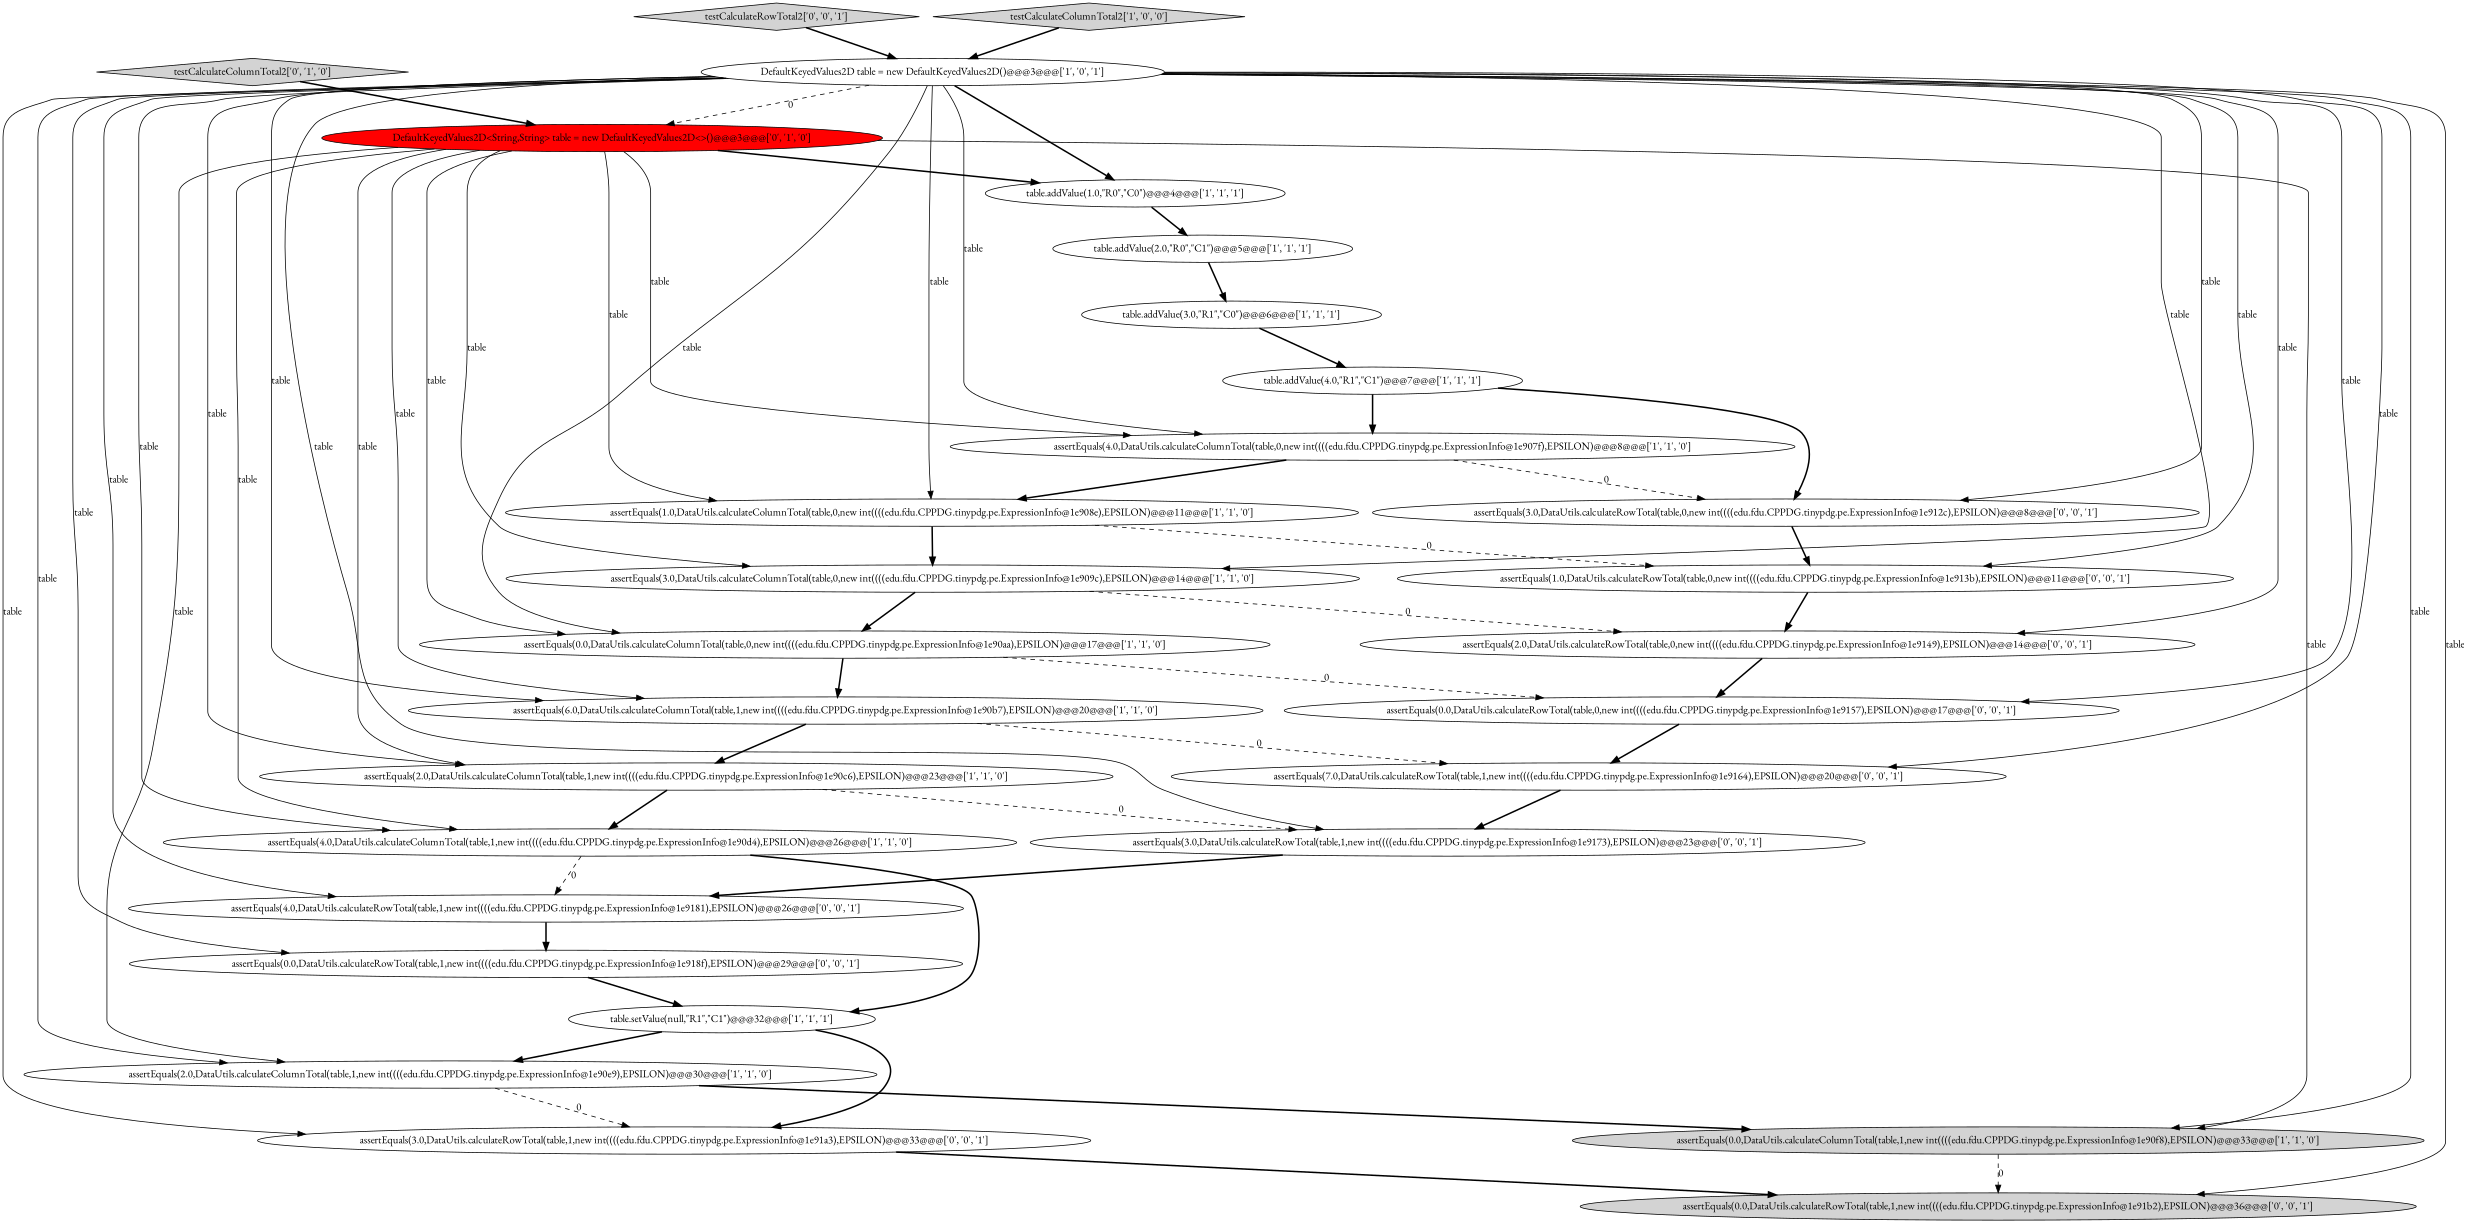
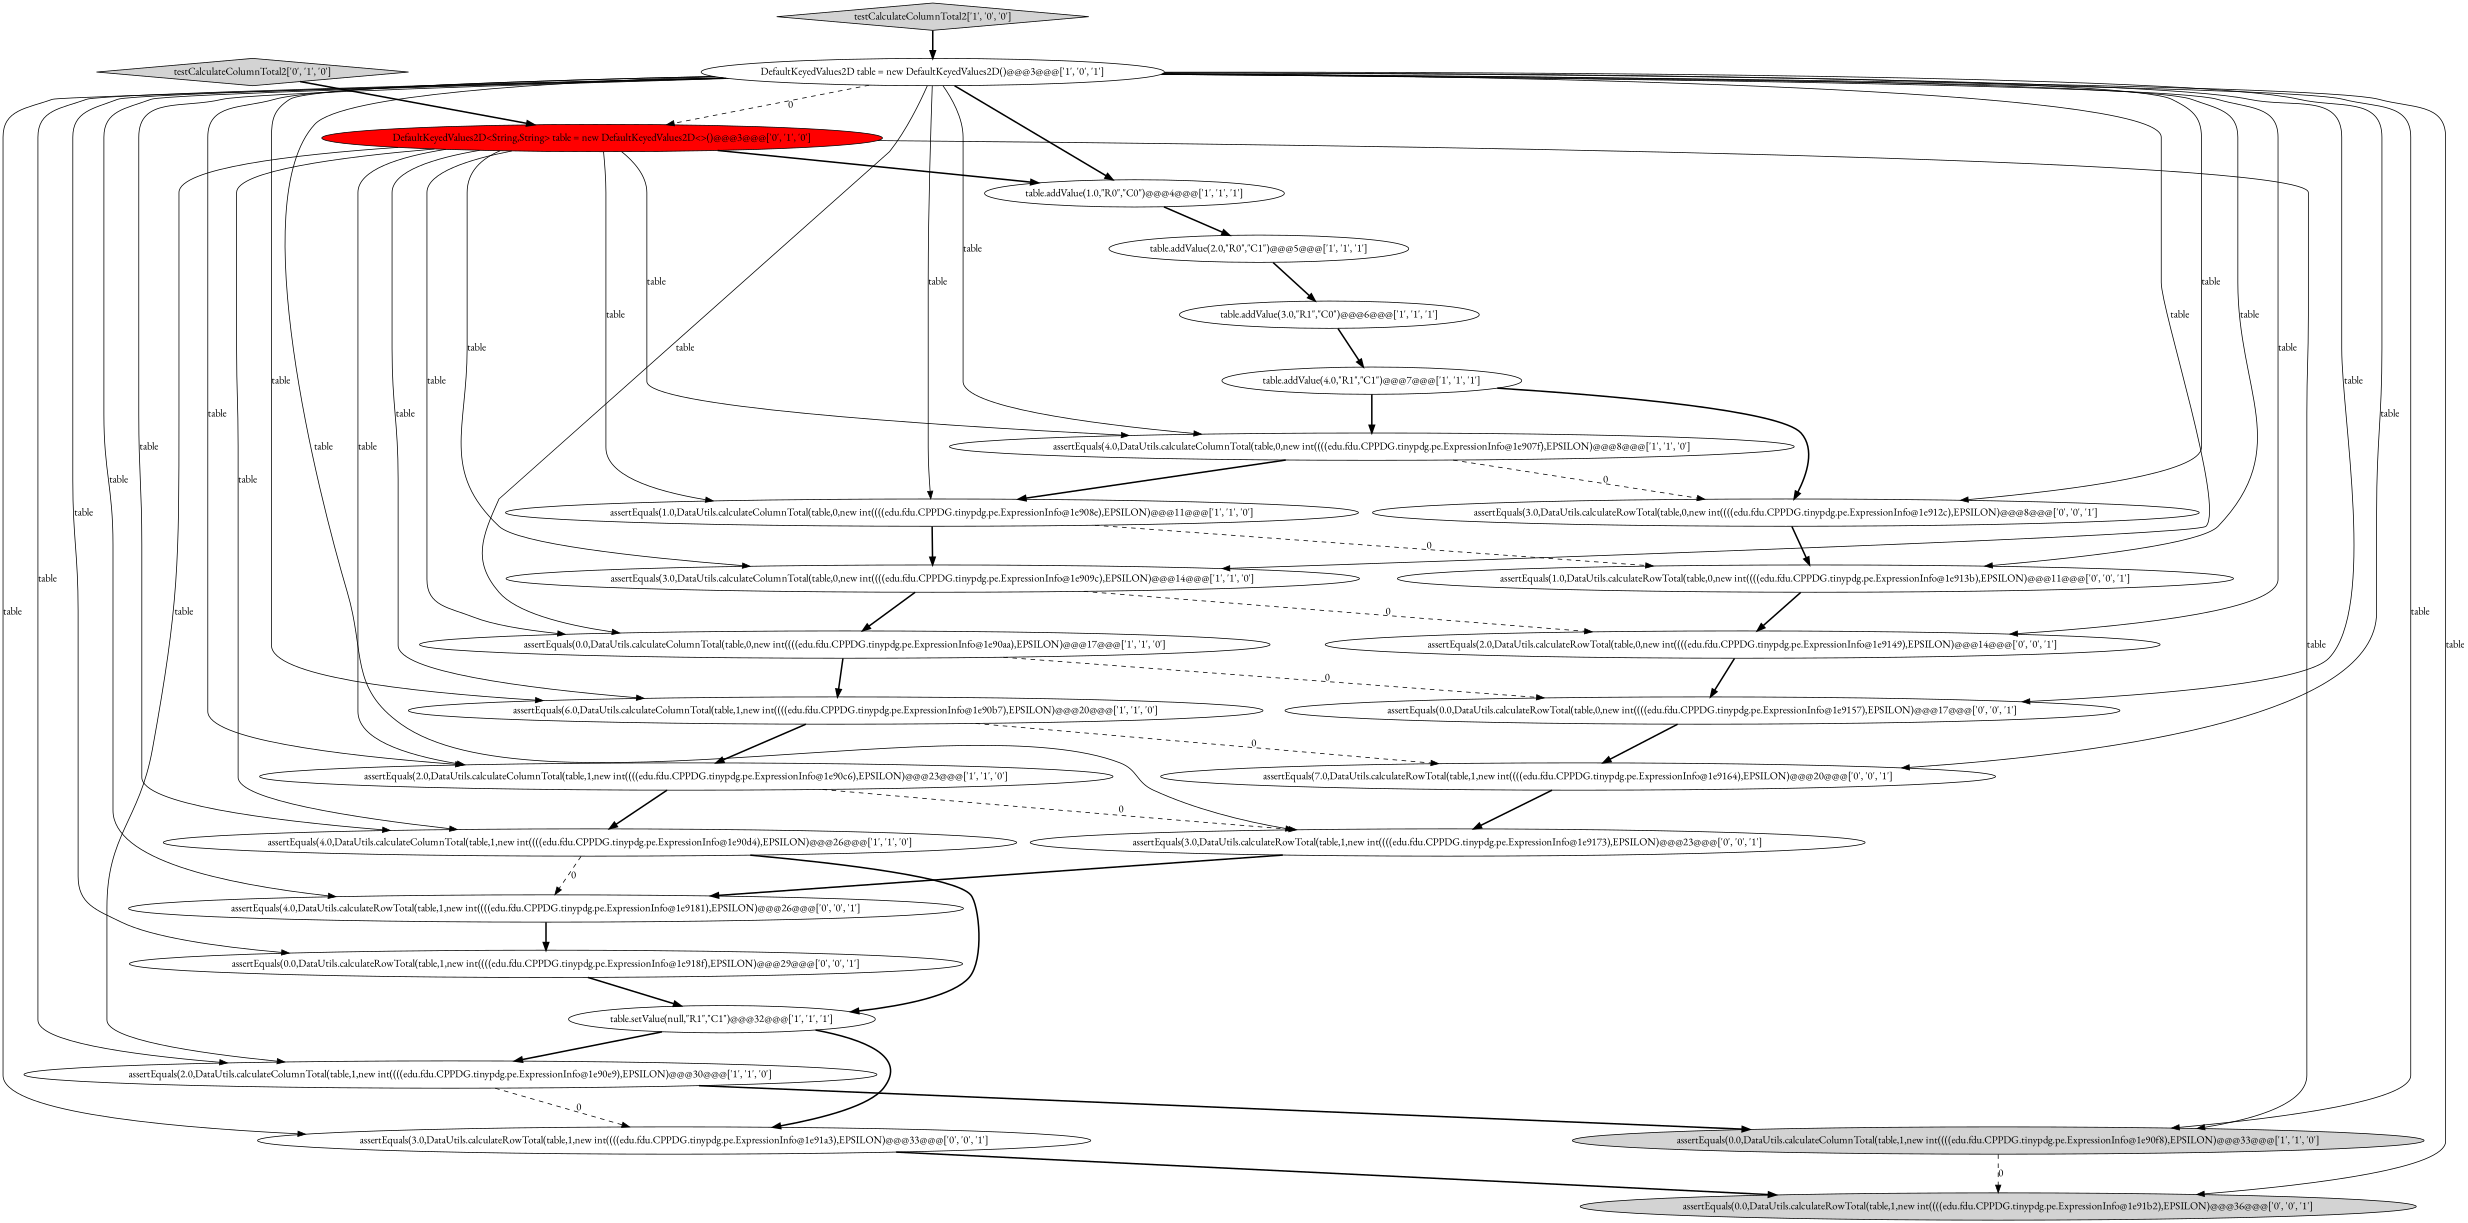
  digraph {
    fontname="EB Garamond"
    node [fillcolor=white shape=ellipse style=filled fontname="EB Garamond"]
    edge [style=bold fontname="EB Garamond"]
    n1 [label="assertEquals(3.0,DataUtils.calculateRowTotal(table,1,new int((((edu.fdu.CPPDG.tinypdg.pe.ExpressionInfo@1e91a3),EPSILON)@@@33@@@['0', '0', '1']"]
    n2 [fillcolor=lightgray label="assertEquals(0.0,DataUtils.calculateRowTotal(table,1,new int((((edu.fdu.CPPDG.tinypdg.pe.ExpressionInfo@1e91b2),EPSILON)@@@36@@@['0', '0', '1']"]
    n3 [label="assertEquals(1.0,DataUtils.calculateColumnTotal(table,0,new int((((edu.fdu.CPPDG.tinypdg.pe.ExpressionInfo@1e908e),EPSILON)@@@11@@@['1', '1', '0']"]
    n4 [label="assertEquals(3.0,DataUtils.calculateColumnTotal(table,0,new int((((edu.fdu.CPPDG.tinypdg.pe.ExpressionInfo@1e909c),EPSILON)@@@14@@@['1', '1', '0']"]
    n5 [label="assertEquals(1.0,DataUtils.calculateRowTotal(table,0,new int((((edu.fdu.CPPDG.tinypdg.pe.ExpressionInfo@1e913b),EPSILON)@@@11@@@['0', '0', '1']"]
    n6 [label="assertEquals(4.0,DataUtils.calculateRowTotal(table,1,new int((((edu.fdu.CPPDG.tinypdg.pe.ExpressionInfo@1e9181),EPSILON)@@@26@@@['0', '0', '1']"]
    n7 [label="assertEquals(0.0,DataUtils.calculateRowTotal(table,1,new int((((edu.fdu.CPPDG.tinypdg.pe.ExpressionInfo@1e918f),EPSILON)@@@29@@@['0', '0', '1']"]
    n8 [label="table.setValue(null,\"R1\",\"C1\")@@@32@@@['1', '1', '1']"]
    n9 [label="assertEquals(0.0,DataUtils.calculateColumnTotal(table,0,new int((((edu.fdu.CPPDG.tinypdg.pe.ExpressionInfo@1e90aa),EPSILON)@@@17@@@['1', '1', '0']"]
    n10 [label="assertEquals(2.0,DataUtils.calculateRowTotal(table,0,new int((((edu.fdu.CPPDG.tinypdg.pe.ExpressionInfo@1e9149),EPSILON)@@@14@@@['0', '0', '1']"]
-   n11 [fillcolor=lightgray label="testCalculateRowTotal2['0', '0', '1']" shape=diamond]
    n12 [label="DefaultKeyedValues2D table = new DefaultKeyedValues2D()@@@3@@@['1', '0', '1']"]
    n13 [label="assertEquals(2.0,DataUtils.calculateColumnTotal(table,1,new int((((edu.fdu.CPPDG.tinypdg.pe.ExpressionInfo@1e90e9),EPSILON)@@@30@@@['1', '1', '0']"]
    n14 [fillcolor=lightgray label="assertEquals(0.0,DataUtils.calculateColumnTotal(table,1,new int((((edu.fdu.CPPDG.tinypdg.pe.ExpressionInfo@1e90f8),EPSILON)@@@33@@@['1', '1', '0']"]
    n15 [fillcolor=lightgray label="testCalculateColumnTotal2['0', '1', '0']" shape=diamond]
    n16 [fillcolor=red label="DefaultKeyedValues2D<String,String> table = new DefaultKeyedValues2D<>()@@@3@@@['0', '1', '0']"]
    n17 [label="table.addValue(3.0,\"R1\",\"C0\")@@@6@@@['1', '1', '1']"]
    n18 [label="table.addValue(4.0,\"R1\",\"C1\")@@@7@@@['1', '1', '1']"]
    n19 [label="assertEquals(4.0,DataUtils.calculateColumnTotal(table,0,new int((((edu.fdu.CPPDG.tinypdg.pe.ExpressionInfo@1e907f),EPSILON)@@@8@@@['1', '1', '0']"]
    n20 [label="assertEquals(3.0,DataUtils.calculateRowTotal(table,0,new int((((edu.fdu.CPPDG.tinypdg.pe.ExpressionInfo@1e912c),EPSILON)@@@8@@@['0', '0', '1']"]
    n21 [label="assertEquals(6.0,DataUtils.calculateColumnTotal(table,1,new int((((edu.fdu.CPPDG.tinypdg.pe.ExpressionInfo@1e90b7),EPSILON)@@@20@@@['1', '1', '0']"]
    n22 [label="assertEquals(2.0,DataUtils.calculateColumnTotal(table,1,new int((((edu.fdu.CPPDG.tinypdg.pe.ExpressionInfo@1e90c6),EPSILON)@@@23@@@['1', '1', '0']"]
    n23 [label="table.addValue(1.0,\"R0\",\"C0\")@@@4@@@['1', '1', '1']"]
    n24 [label="assertEquals(4.0,DataUtils.calculateColumnTotal(table,1,new int((((edu.fdu.CPPDG.tinypdg.pe.ExpressionInfo@1e90d4),EPSILON)@@@26@@@['1', '1', '0']"]
    n25 [label="assertEquals(0.0,DataUtils.calculateRowTotal(table,0,new int((((edu.fdu.CPPDG.tinypdg.pe.ExpressionInfo@1e9157),EPSILON)@@@17@@@['0', '0', '1']"]
    n26 [label="assertEquals(7.0,DataUtils.calculateRowTotal(table,1,new int((((edu.fdu.CPPDG.tinypdg.pe.ExpressionInfo@1e9164),EPSILON)@@@20@@@['0', '0', '1']"]
    n27 [label="assertEquals(3.0,DataUtils.calculateRowTotal(table,1,new int((((edu.fdu.CPPDG.tinypdg.pe.ExpressionInfo@1e9173),EPSILON)@@@23@@@['0', '0', '1']"]
    n28 [fillcolor=lightgray label="testCalculateColumnTotal2['1', '0', '0']" shape=diamond]
    n29 [label="table.addValue(2.0,\"R0\",\"C1\")@@@5@@@['1', '1', '1']"]
    n1 -> n2
    n3 -> n4
    n3 -> n5 [label=0 style=dashed]
    n4 -> n9
    n4 -> n10 [label=0 style=dashed]
    n5 -> n10
    n6 -> n7
    n7 -> n8
    n8 -> n1
    n8 -> n13
    n9 -> n21
    n9 -> n25 [label=0 style=dashed]
    n10 -> n25
-   n11 -> n12
    n12 -> n1 [label=table style=solid]
    n12 -> n2 [label=table style=solid]
    n12 -> n3 [label=table style=solid]
    n12 -> n4 [label=table style=solid]
    n12 -> n5 [label=table style=solid]
    n12 -> n6 [label=table style=solid]
    n12 -> n7 [label=table style=solid]
    n12 -> n9 [label=table style=solid]
    n12 -> n10 [label=table style=solid]
    n12 -> n13 [label=table style=solid]
    n12 -> n14 [label=table style=solid]
    n12 -> n16 [label=0 style=dashed]
    n12 -> n19 [label=table style=solid]
    n12 -> n20 [label=table style=solid]
    n12 -> n21 [label=table style=solid]
    n12 -> n22 [label=table style=solid]
    n12 -> n23
    n12 -> n24 [label=table style=solid]
    n12 -> n25 [label=table style=solid]
    n12 -> n26 [label=table style=solid]
    n12 -> n27 [label=table style=solid]
    n13 -> n1 [label=0 style=dashed]
    n13 -> n14
    n14 -> n2 [label=0 style=dashed]
    n15 -> n16
    n16 -> n3 [label=table style=solid]
    n16 -> n4 [label=table style=solid]
    n16 -> n9 [label=table style=solid]
    n16 -> n13 [label=table style=solid]
    n16 -> n14 [label=table style=solid]
    n16 -> n19 [label=table style=solid]
    n16 -> n21 [label=table style=solid]
    n16 -> n22 [label=table style=solid]
    n16 -> n23
    n16 -> n24 [label=table style=solid]
    n17 -> n18
    n18 -> n19
    n18 -> n20
    n19 -> n3
    n19 -> n20 [label=0 style=dashed]
    n20 -> n5
    n21 -> n22
    n21 -> n26 [label=0 style=dashed]
    n22 -> n24
    n22 -> n27 [label=0 style=dashed]
    n23 -> n29
    n24 -> n6 [label=0 style=dashed]
    n24 -> n8
    n25 -> n26
    n26 -> n27
    n27 -> n6
    n28 -> n12
    n29 -> n17
  }
